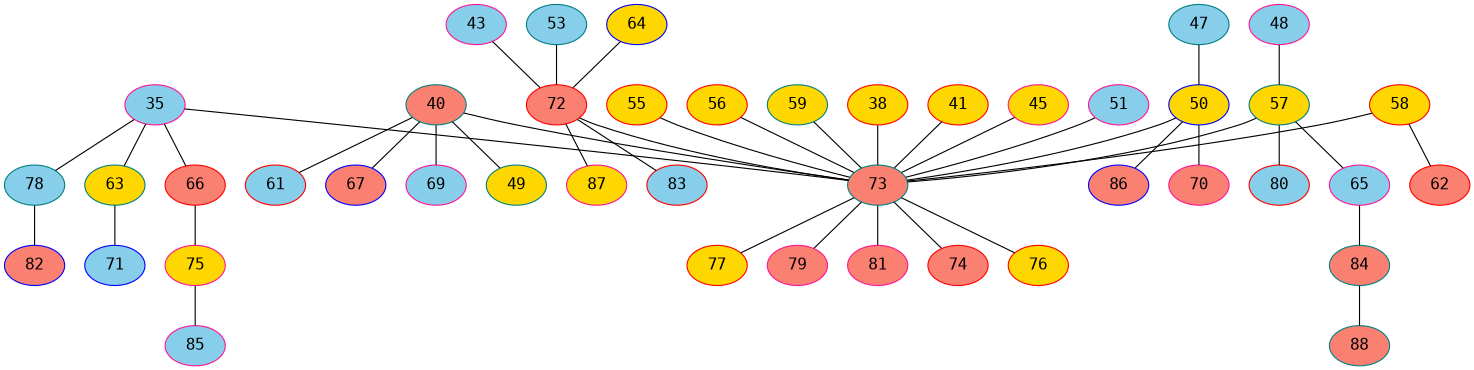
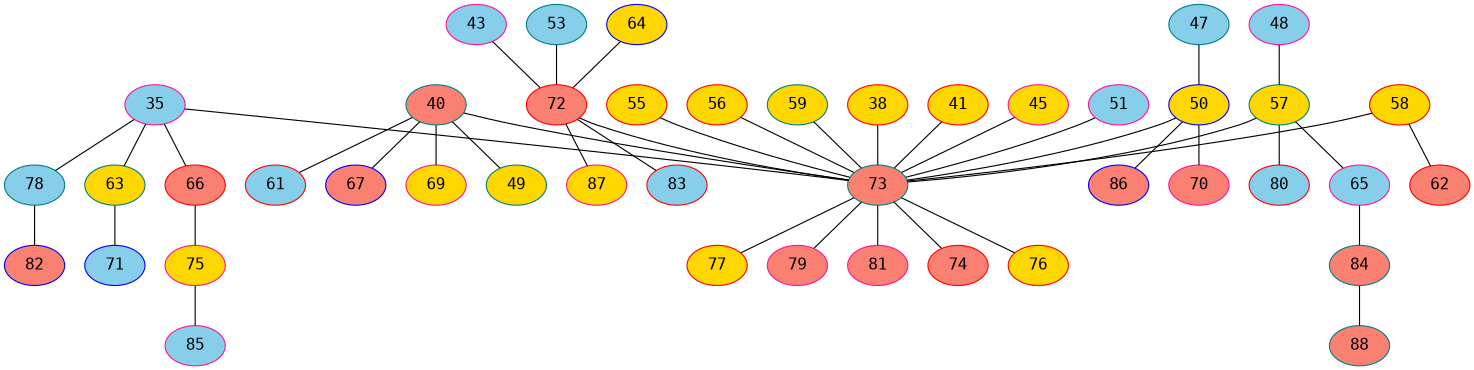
  graph {
    fontname="DejaVu Sans Mono"
    node [color=red fillcolor=gold fontname="DejaVu Sans Mono" style=filled]
    edge [fontname="DejaVu Sans Mono"]
    35 [color=deeppink fillcolor=skyblue]
    63 [color=teal]
    66 [fillcolor=salmon]
    73 [color=teal fillcolor=salmon super="+39+29+25+34+37"]
    78 [color=teal fillcolor=skyblue]
    71 [color=blue fillcolor=skyblue]
    75 [color=deeppink]
    74 [fillcolor=salmon]
    76
    77
    79 [color=deeppink fillcolor=salmon]
    81 [color=deeppink fillcolor=salmon]
    82 [color=blue fillcolor=salmon]
    38
    40 [color=teal fillcolor=salmon super="+28+31+10+33"]
    49 [color=teal]
    61 [fillcolor=skyblue]
    67 [color=blue fillcolor=salmon]
-   69 [color=deeppink fillcolor=skyblue]
+   69 [color=deeppink]
    41
    72 [fillcolor=salmon super="+60+68"]
    83 [fillcolor=skyblue]
    87 [color=deeppink]
    43 [color=deeppink fillcolor=skyblue]
    45 [color=deeppink]
    50 [color=blue super="+42"]
    70 [color=deeppink fillcolor=salmon]
    86 [color=blue fillcolor=salmon]
    47 [color=teal fillcolor=skyblue]
    57 [color=teal super="+46+44"]
    65 [color=deeppink fillcolor=skyblue]
    80 [fillcolor=skyblue]
    48 [color=deeppink fillcolor=skyblue]
    51 [color=deeppink fillcolor=skyblue]
    53 [color=teal fillcolor=skyblue]
    55
    56
    84 [color=teal fillcolor=salmon]
    58 [super="+32"]
    62 [fillcolor=salmon]
    59 [color=teal]
    64 [color=blue]
    88 [color=teal fillcolor=salmon]
    85 [color=deeppink fillcolor=skyblue]
    35 -- 63
    35 -- 66
    35 -- 73
    35 -- 78
    63 -- 71
    66 -- 75
    73 -- 74
    73 -- 76
    73 -- 77
    73 -- 79
    73 -- 81
    78 -- 82
    75 -- 85
    38 -- 73
    40 -- 73
    40 -- 49
    40 -- 61
    40 -- 67
    40 -- 69
    41 -- 73
    72 -- 73
    72 -- 83
    72 -- 87
    43 -- 72
    45 -- 73
    50 -- 73
    50 -- 70
    50 -- 86
    47 -- 50
    57 -- 73
    57 -- 65
    57 -- 80
    65 -- 84
    48 -- 57
    51 -- 73
    53 -- 72
    55 -- 73
    56 -- 73
    84 -- 88
    58 -- 73
    58 -- 62
    59 -- 73
    64 -- 72
  }
